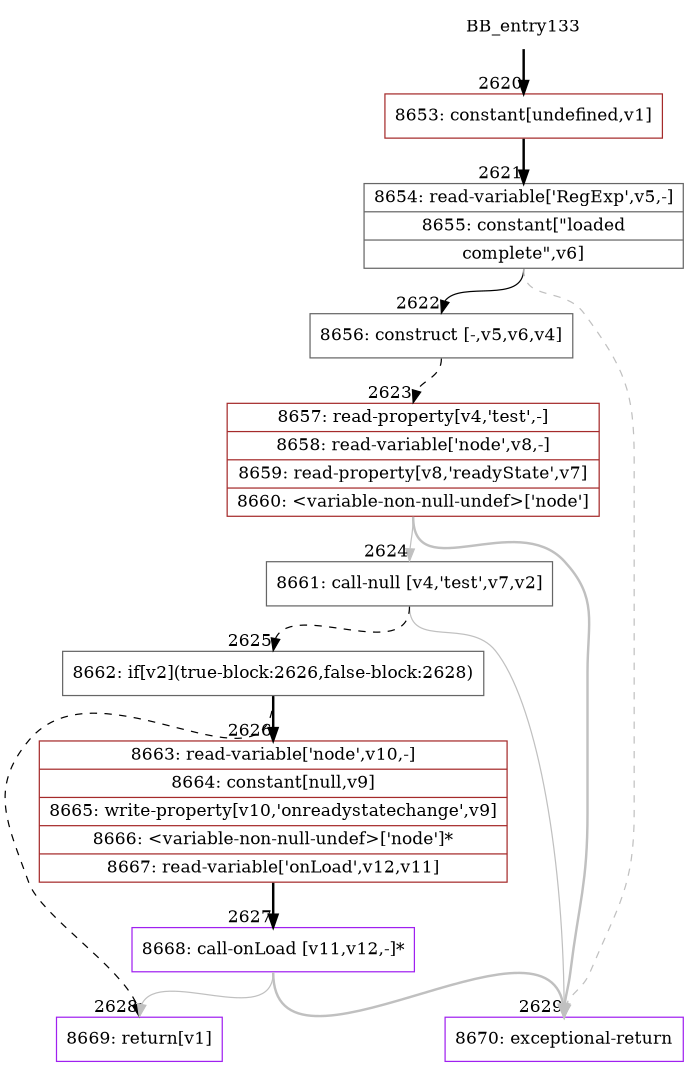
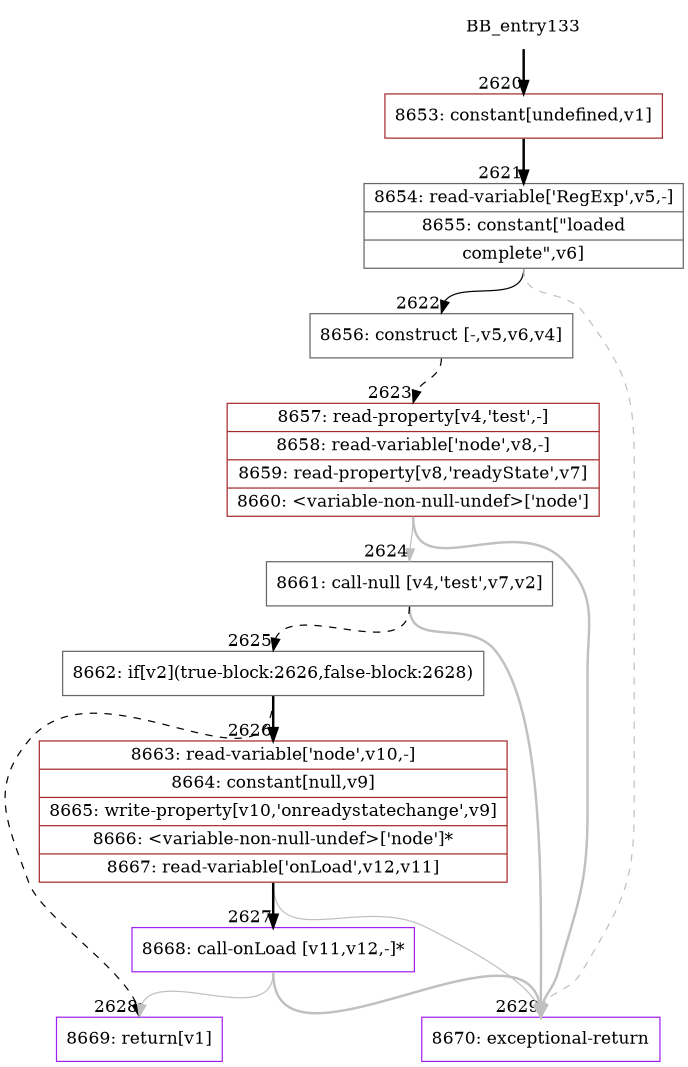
  digraph {
    rankdir=TD
    node [color=gray40 shape=record]
    edge [headport=n style=bold tailport=s]
    BB_entry133 [shape=none]
    n2 [color=brown label="{8653: constant[undefined,v1]}"]
    n3 [label="{8654: read-variable['RegExp',v5,-]|8655: constant[\"loaded|complete\",v6]}"]
    n4 [label="{8656: construct [-,v5,v6,v4]}"]
    n5 [color=purple label="{8670: exceptional-return}"]
    n6 [color=brown label="{8657: read-property[v4,'test',-]|8658: read-variable['node',v8,-]|8659: read-property[v8,'readyState',v7]|8660: \<variable-non-null-undef\>['node']}"]
    n7 [label="{8661: call-null [v4,'test',v7,v2]}"]
    n8 [label="{8662: if[v2](true-block:2626,false-block:2628)}"]
    n9 [color=brown label="{8663: read-variable['node',v10,-]|8664: constant[null,v9]|8665: write-property[v10,'onreadystatechange',v9]|8666: \<variable-non-null-undef\>['node']*|8667: read-variable['onLoad',v12,v11]}"]
    n10 [color=purple label="{8669: return[v1]}"]
    n11 [color=purple label="{8668: call-onLoad [v11,v12,-]*}"]
    BB_entry133 -> n2 [headlabel="    2620"]
    n2 -> n3 [headlabel="      2621"]
    n3 -> n4 [headlabel="      2622" style=solid]
    n3 -> n5 [color=gray headlabel="      2629" style=dashed]
    n4 -> n6 [headlabel="      2623" style=dashed]
    n6 -> n5 [color=gray]
    n6 -> n7 [color=gray headlabel="      2624" style=solid]
-   n7 -> n5 [color=gray style=solid]
+   n7 -> n5 [color=gray]
    n7 -> n8 [headlabel="      2625" style=dashed]
    n8 -> n9 [headlabel="      2626"]
    n8 -> n10 [headlabel="      2628" style=dashed]
+   n9 -> n5 [color=gray style=solid]
    n9 -> n11 [headlabel="      2627"]
    n11 -> n5 [color=gray]
    n11 -> n10 [color=gray style=solid]
  }
